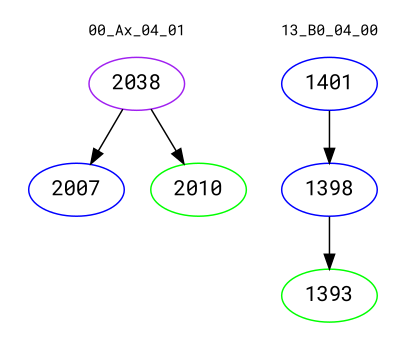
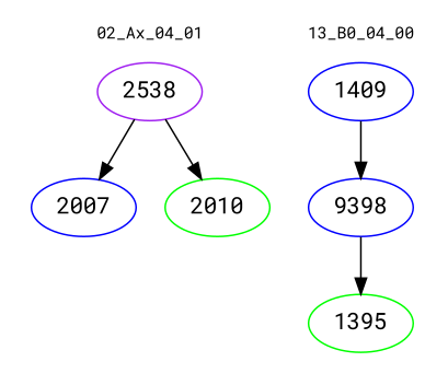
  digraph {
    fontname="Roboto Mono"
    node [color=blue fontname="Roboto Mono"]
    edge [color=black fontname="Roboto Mono"]
-   n1 [color=purple label=2038]
+   n1 [color=purple label=2538]
    n2 [label=2007]
    n3 [color=green label=2010]
-   n4 [label=1398]
-   n5 [color=green label=1393]
-   n6 [label=1401]
+   n4 [label=9398]
+   n5 [color=green label=1395]
+   n6 [label=1409]
    subgraph cluster_1 {
      color=white
      fontsize=10
-     label="00_Ax_04_01"
+     label="02_Ax_04_01"
      n1
      n2
      n3
    }
    subgraph cluster_2 {
      color=white
      fontsize=10
      label="13_B0_04_00"
      n4
      n5
      n6
    }
    n1 -> n2
    n1 -> n3
    n4 -> n5
    n6 -> n4
  }
